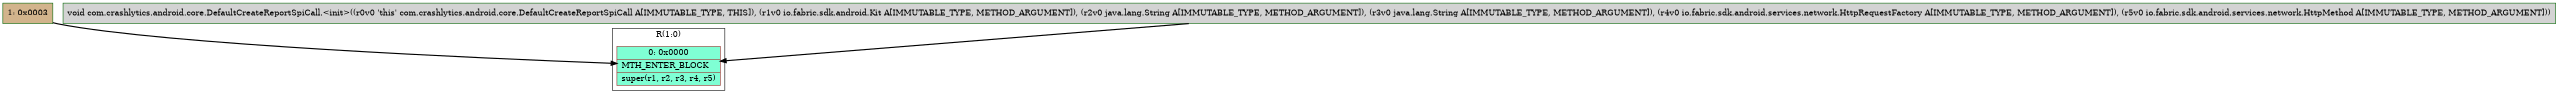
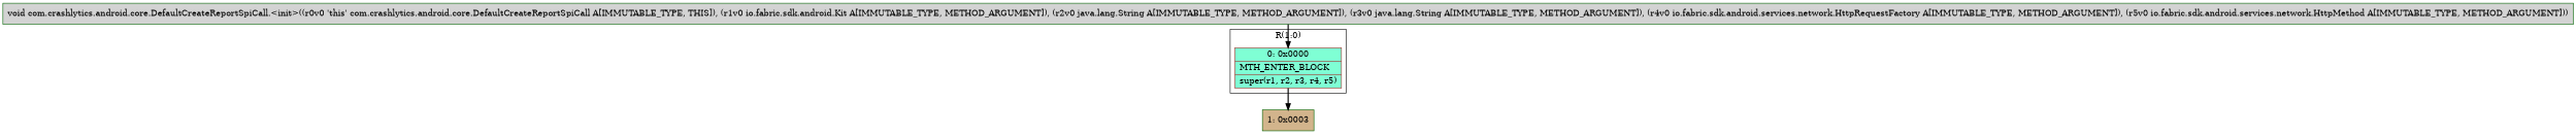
  digraph {
    node [color=darkgreen shape=record style=filled]
    edge [style=bold]
    n1 [color=brown label="{0\:\ 0x0000|MTH_ENTER_BLOCK\l|super(r1, r2, r3, r4, r5)\l}" fillcolor=aquamarine]
    n2 [label="{1\:\ 0x0003}" fillcolor=tan]
    n3 [label="{void com.crashlytics.android.core.DefaultCreateReportSpiCall.\<init\>((r0v0 'this' com.crashlytics.android.core.DefaultCreateReportSpiCall A[IMMUTABLE_TYPE, THIS]), (r1v0 io.fabric.sdk.android.Kit A[IMMUTABLE_TYPE, METHOD_ARGUMENT]), (r2v0 java.lang.String A[IMMUTABLE_TYPE, METHOD_ARGUMENT]), (r3v0 java.lang.String A[IMMUTABLE_TYPE, METHOD_ARGUMENT]), (r4v0 io.fabric.sdk.android.services.network.HttpRequestFactory A[IMMUTABLE_TYPE, METHOD_ARGUMENT]), (r5v0 io.fabric.sdk.android.services.network.HttpMethod A[IMMUTABLE_TYPE, METHOD_ARGUMENT])) }" fillcolor=lightgrey]
    subgraph cluster_1 {
      label="R(1:0)"
      n1
    }
-   n2 -> n1
+   n1 -> n2
    n3 -> n1
  }
